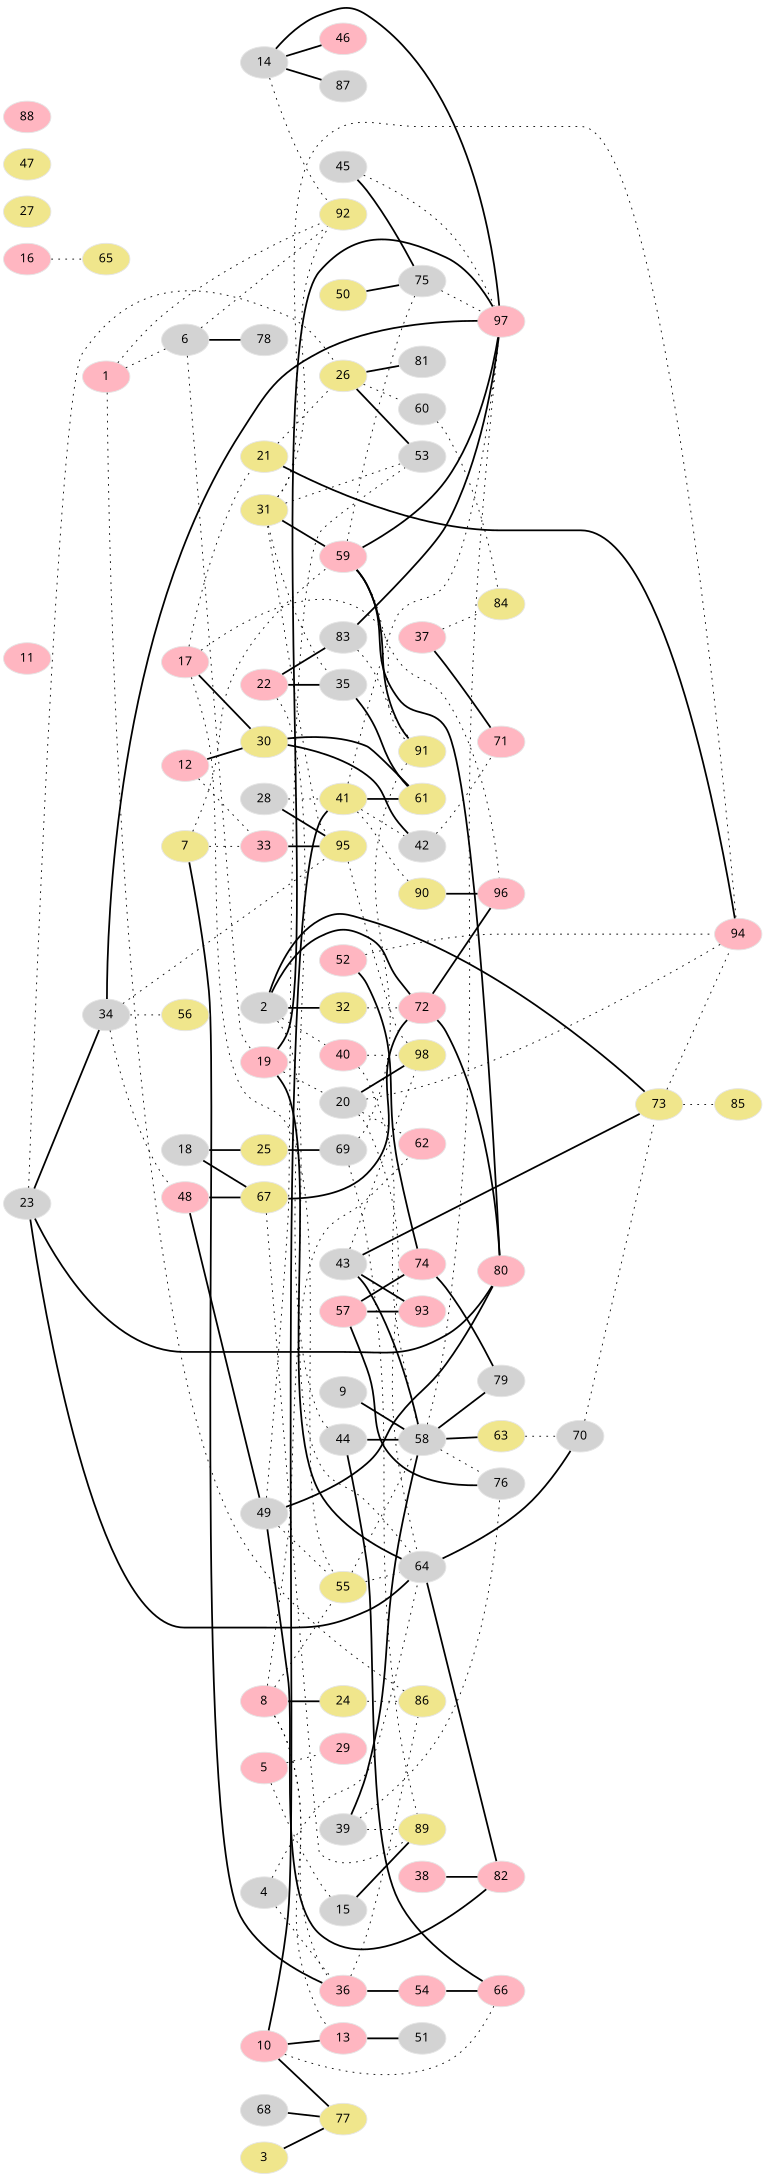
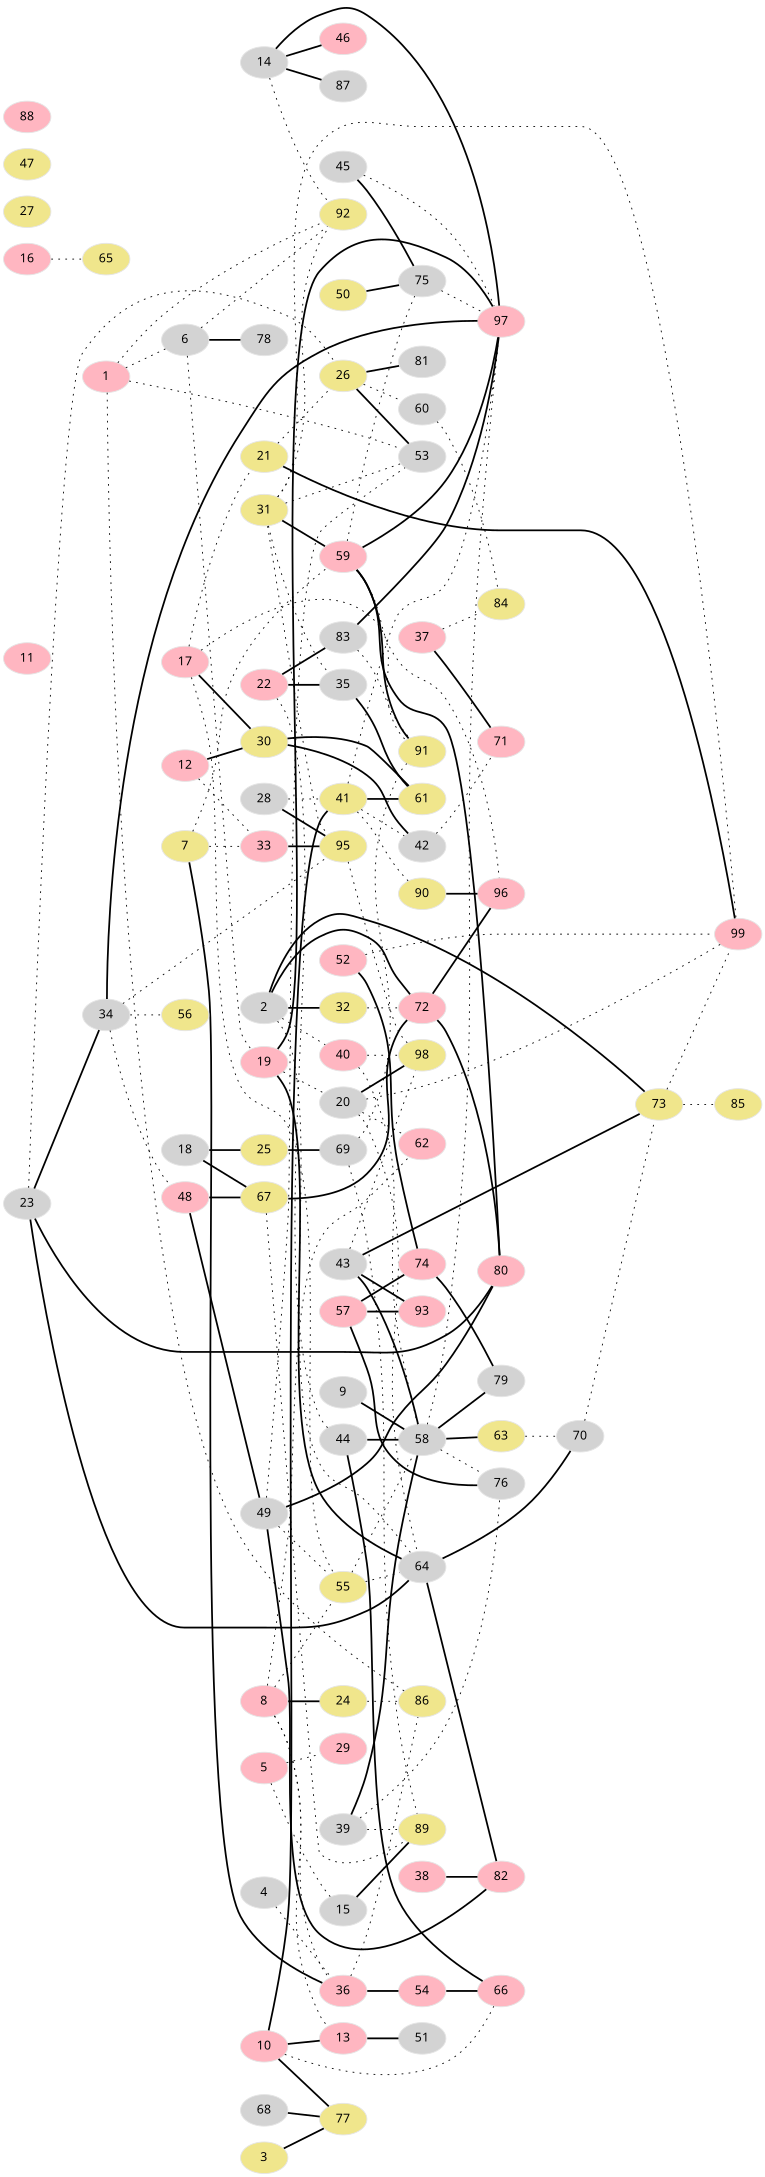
  graph {
    fontname="Noto Sans"
    rankdir=LR
    node [color=gray90 fillcolor=lightpink fontname="Noto Sans" style=filled]
    edge [fontname="Noto Sans" style=dotted]
    6 [fillcolor=lightgrey]
    1
    53 [fillcolor=lightgrey]
    86 [fillcolor=khaki]
    92 [fillcolor=khaki]
    19
    78 [fillcolor=lightgrey]
    2 [fillcolor=lightgrey]
    32 [fillcolor=khaki]
    40
    64 [fillcolor=lightgrey]
    72
    73 [fillcolor=khaki]
    58 [fillcolor=lightgrey]
    98 [fillcolor=khaki]
    82
    70 [fillcolor=lightgrey]
    80
    96
-   94
+   94 [label=99]
    85 [fillcolor=khaki]
    3 [fillcolor=khaki]
    77 [fillcolor=khaki]
    4 [fillcolor=lightgrey]
    36
    54
    15 [fillcolor=lightgrey]
    5
    29
    89 [fillcolor=khaki]
    97
    20 [fillcolor=lightgrey]
    7 [fillcolor=khaki]
    33
    59
    95 [fillcolor=khaki]
    91 [fillcolor=khaki]
    75 [fillcolor=lightgrey]
    8
    13
    24 [fillcolor=khaki]
    55 [fillcolor=khaki]
    62
    51 [fillcolor=lightgrey]
    9 [fillcolor=lightgrey]
    76 [fillcolor=lightgrey]
    63 [fillcolor=khaki]
    79 [fillcolor=lightgrey]
    10
    41 [fillcolor=khaki]
    66
    42 [fillcolor=lightgrey]
    61 [fillcolor=khaki]
    90 [fillcolor=khaki]
    11
    12
    30 [fillcolor=khaki]
    14 [fillcolor=lightgrey]
    46
    87 [fillcolor=lightgrey]
    65 [fillcolor=khaki]
    16
    17
    21 [fillcolor=khaki]
    26 [fillcolor=khaki]
    18 [fillcolor=lightgrey]
    25 [fillcolor=khaki]
    67 [fillcolor=khaki]
    69 [fillcolor=lightgrey]
    60 [fillcolor=lightgrey]
    81 [fillcolor=lightgrey]
    35 [fillcolor=lightgrey]
    22
    44 [fillcolor=lightgrey]
    83 [fillcolor=lightgrey]
    23 [fillcolor=lightgrey]
    34 [fillcolor=lightgrey]
    48
    56 [fillcolor=khaki]
    84 [fillcolor=khaki]
    27 [fillcolor=khaki]
    28 [fillcolor=lightgrey]
    71
    31 [fillcolor=khaki]
    49 [fillcolor=lightgrey]
    37
    38
    39 [fillcolor=lightgrey]
    43 [fillcolor=lightgrey]
    93
    45 [fillcolor=lightgrey]
    47 [fillcolor=khaki]
    50 [fillcolor=khaki]
    52
    74
    57
    68 [fillcolor=lightgrey]
    88
    6 -- 92
    6 -- 19
    6 -- 78 [style=bold]
    1 -- 6
+   1 -- 53
    1 -- 86
    1 -- 92
    19 -- 64 [style=bold]
    19 -- 97 [style=bold]
    19 -- 20
    2 -- 32 [style=bold]
    2 -- 40
    2 -- 64
    2 -- 72 [style=bold]
    2 -- 73 [style=bold]
    32 -- 72
    40 -- 58
    40 -- 98
    64 -- 82 [style=bold]
    64 -- 70 [style=bold]
    72 -- 80 [style=bold]
    72 -- 96 [style=bold]
    73 -- 94
    73 -- 85
    58 -- 97
    58 -- 76
    58 -- 63 [style=bold]
    58 -- 79 [style=bold]
    70 -- 73
    3 -- 77 [style=bold]
-   4 -- 64
    4 -- 36
    36 -- 86
    36 -- 54 [style=bold]
    54 -- 66 [style=bold]
    15 -- 89 [style=bold]
    5 -- 15
    5 -- 29
    20 -- 64
    20 -- 98 [style=bold]
    20 -- 94
    20 -- 62
    7 -- 36 [style=bold]
    7 -- 33
    7 -- 59
    33 -- 95 [style=bold]
    59 -- 80 [style=bold]
    59 -- 96
    59 -- 97 [style=bold]
    59 -- 91 [style=bold]
    59 -- 75
    95 -- 98
    75 -- 97
    8 -- 36
    8 -- 13
    8 -- 24 [style=bold]
    8 -- 55
    8 -- 62
    13 -- 51 [style=bold]
    24 -- 86
    55 -- 64
    55 -- 58
    9 -- 58 [style=bold]
    63 -- 70
    10 -- 77 [style=bold]
    10 -- 13 [style=bold]
    10 -- 41 [style=bold]
    10 -- 66
    41 -- 97
    41 -- 42
    41 -- 61 [style=bold]
    41 -- 90
    42 -- 71
    90 -- 96 [style=bold]
    12 -- 33
    12 -- 30 [style=bold]
    30 -- 42 [style=bold]
    30 -- 61 [style=bold]
    14 -- 92
    14 -- 97 [style=bold]
    14 -- 46 [style=bold]
    14 -- 87 [style=bold]
    16 -- 65
    17 -- 91
    17 -- 55
    17 -- 30 [style=bold]
    17 -- 21
    21 -- 94 [style=bold]
    21 -- 26
    26 -- 53 [style=bold]
    26 -- 60
    26 -- 81 [style=bold]
    18 -- 25 [style=bold]
    18 -- 67 [style=bold]
    25 -- 69 [style=bold]
    67 -- 72 [style=bold]
    67 -- 89
    69 -- 89
    69 -- 91
    60 -- 84
    35 -- 61 [style=bold]
    22 -- 35 [style=bold]
    22 -- 44
    22 -- 83 [style=bold]
    44 -- 58 [style=bold]
    44 -- 66 [style=bold]
    83 -- 97 [style=bold]
    83 -- 91
    23 -- 64 [style=bold]
    23 -- 80 [style=bold]
    23 -- 26
    23 -- 34 [style=bold]
    34 -- 97 [style=bold]
    34 -- 95
    34 -- 48
    34 -- 56
    48 -- 67 [style=bold]
    48 -- 49 [style=bold]
    28 -- 95 [style=bold]
    28 -- 41
    31 -- 53
    31 -- 92
    31 -- 94
    31 -- 59 [style=bold]
    31 -- 95
    31 -- 35
    49 -- 53
    49 -- 82 [style=bold]
    49 -- 80 [style=bold]
    49 -- 55
    37 -- 84
    37 -- 71 [style=bold]
    38 -- 82 [style=bold]
    39 -- 58 [style=bold]
    39 -- 89
    39 -- 76
    43 -- 73 [style=bold]
    43 -- 58 [style=bold]
    43 -- 98
    43 -- 93 [style=bold]
    45 -- 97
    45 -- 75 [style=bold]
    50 -- 75 [style=bold]
    52 -- 94
    52 -- 74 [style=bold]
    74 -- 79 [style=bold]
    57 -- 76 [style=bold]
    57 -- 93 [style=bold]
    57 -- 74 [style=bold]
    68 -- 77 [style=bold]
  }
